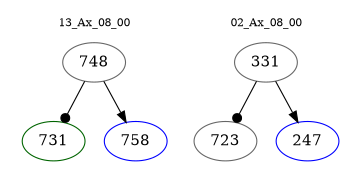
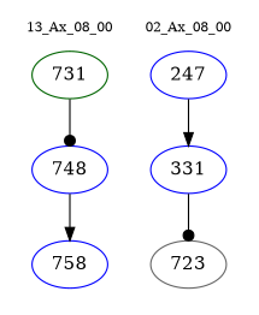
  digraph {
    node [color=blue]
    edge [arrowhead=dot color=black]
-   n1 [color=gray40 label=748]
+   n1 [label=748]
    n2 [color=darkgreen label=731]
    n3 [label=758]
-   n4 [color=gray40 label=331]
+   n4 [label=331]
    n5 [color=gray40 label=723]
    n6 [label=247]
    subgraph cluster_1 {
      color=white
      fontsize=10
      label="13_Ax_08_00"
      n1
      n2
      n3
    }
    subgraph cluster_2 {
      color=white
      fontsize=10
      label="02_Ax_08_00"
      n4
      n5
      n6
    }
-   n1 -> n2
+   n2 -> n1
    n1 -> n3 [arrowhead=normal]
    n4 -> n5
-   n4 -> n6 [arrowhead=normal]
+   n6 -> n4 [arrowhead=normal]
  }
